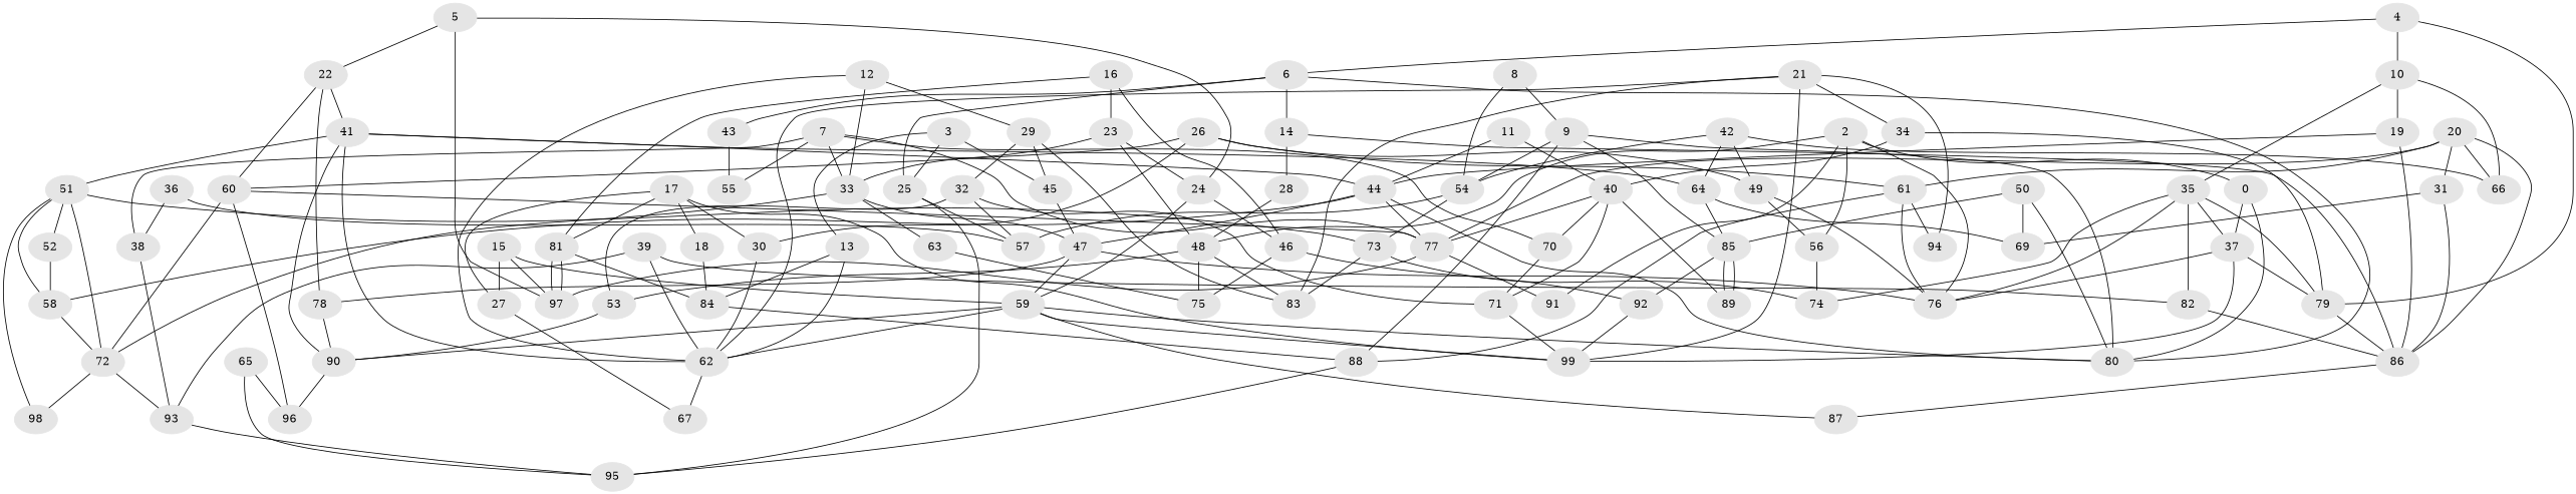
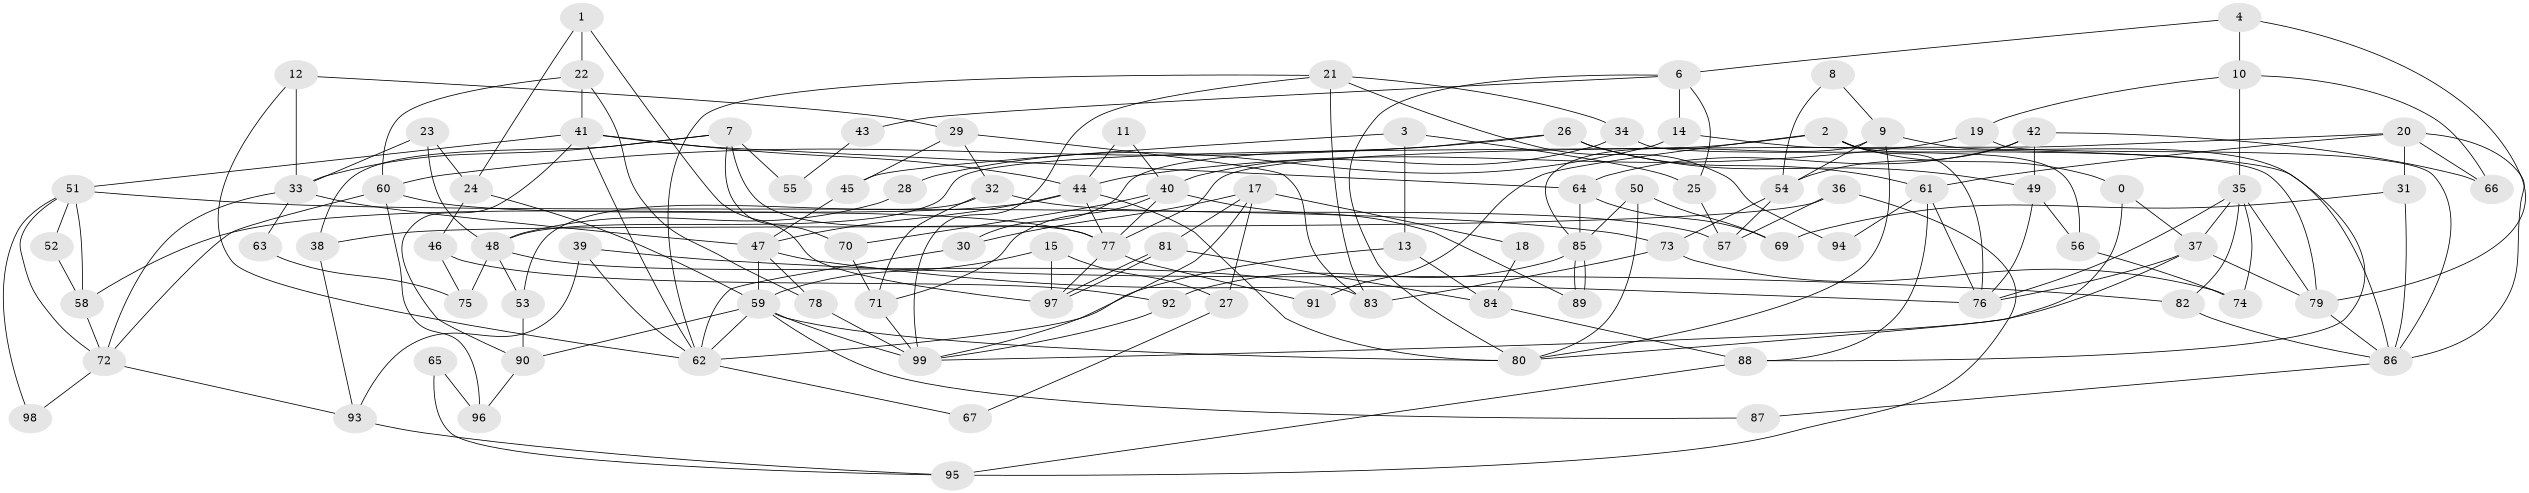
  graph {
    node [color=gray90 style=filled]
-   1 [label=5]
+   1
    22
    24
    97
    41
    60
    78
    59
    46
    n10 [label=0]
    2
    48
    56
    76
    91
    37
    80
    83
    53
    75
    74
    3
    13
    25
    45
    62
    84
    57
    47
    4
    6
    10
    79
    14
    43
    19
    35
    66
    86
    99
    28
    55
    7
    33
    38
    70
    77
    63
    72
    93
    71
    8
    9
    54
    85
    88
    73
    89
    92
    95
    44
    82
    11
    40
    58
    12
    29
    32
    67
    87
    15
    27
    90
-   16
    23
    81
    17
    18
    30
    20
    31
    61
    69
    94
    21
    34
    51
    64
    96
    26
    49
    98
    36
    39
    52
    42
    50
    65
    1 -- 22
    1 -- 24
    1 -- 97
    22 -- 41
    22 -- 60
    22 -- 78
    24 -- 59
    24 -- 46
    41 -- 62
    41 -- 44
    41 -- 90
    41 -- 51
    41 -- 64
    60 -- 77
    60 -- 72
    60 -- 96
-   78 -- 90
+   78 -- 99
    59 -- 80
    59 -- 62
    59 -- 99
    59 -- 87
    59 -- 90
    46 -- 75
    46 -- 92
    n10 -- 37
    n10 -- 80
    2 -- n10
    2 -- 48
    2 -- 56
    2 -- 76
    2 -- 91
    48 -- 83
    48 -- 53
    48 -- 75
    56 -- 74
    37 -- 76
    37 -- 79
    37 -- 99
    53 -- 90
    3 -- 13
    3 -- 25
    3 -- 45
    13 -- 62
    13 -- 84
    25 -- 57
    45 -- 47
    62 -- 67
    84 -- 88
    47 -- 78
    47 -- 59
    47 -- 76
    4 -- 6
    4 -- 10
    4 -- 79
    6 -- 80
    6 -- 25
    6 -- 14
    6 -- 43
    10 -- 19
    10 -- 35
    10 -- 66
    79 -- 86
    14 -- 86
    14 -- 28
    43 -- 55
    19 -- 86
    19 -- 44
    35 -- 76
    35 -- 37
    35 -- 74
    35 -- 79
    35 -- 82
    86 -- 87
    28 -- 48
    7 -- 55
    7 -- 33
    7 -- 38
    7 -- 70
    7 -- 77
    33 -- 47
    33 -- 63
    33 -- 72
    38 -- 93
    70 -- 71
    77 -- 97
    77 -- 91
    63 -- 75
    72 -- 93
    72 -- 98
    93 -- 95
    71 -- 99
    8 -- 9
    8 -- 54
    9 -- 80
    9 -- 54
    9 -- 85
    9 -- 88
    54 -- 57
    54 -- 73
    85 -- 89
    85 -- 89
    85 -- 92
    88 -- 95
    73 -- 83
    73 -- 74
    92 -- 99
    44 -- 80
    44 -- 47
    44 -- 77
    44 -- 58
    82 -- 86
    11 -- 44
    11 -- 40
    40 -- 70
    40 -- 77
    40 -- 71
    40 -- 89
    58 -- 72
    12 -- 62
    12 -- 33
    12 -- 29
    29 -- 83
    29 -- 45
    29 -- 32
    32 -- 53
    32 -- 57
    32 -- 71
    15 -- 97
    15 -- 59
    15 -- 27
    27 -- 67
    90 -- 96
-   16 -- 46
-   16 -- 23
-   16 -- 81
    23 -- 24
    23 -- 48
    23 -- 33
    81 -- 97
    81 -- 97
    81 -- 84
    17 -- 99
    17 -- 27
    17 -- 81
    17 -- 18
    17 -- 30
    18 -- 84
    30 -- 62
    20 -- 66
    20 -- 86
    20 -- 77
    20 -- 31
    20 -- 61
    31 -- 86
    31 -- 69
    61 -- 76
    61 -- 88
    61 -- 94
    21 -- 83
    21 -- 62
    21 -- 99
    21 -- 94
    21 -- 34
    34 -- 79
    34 -- 40
    51 -- 72
    51 -- 73
    51 -- 58
    51 -- 98
    51 -- 52
    64 -- 85
    64 -- 69
    26 -- 60
    26 -- 30
    26 -- 61
    26 -- 49
    49 -- 56
    49 -- 76
    36 -- 57
    36 -- 38
-   25 -- 95
+   36 -- 95
    39 -- 62
    39 -- 93
    39 -- 82
    52 -- 58
    42 -- 66
    42 -- 54
    42 -- 64
    42 -- 49
    50 -- 80
    50 -- 85
    50 -- 69
    65 -- 95
    65 -- 96
  }
